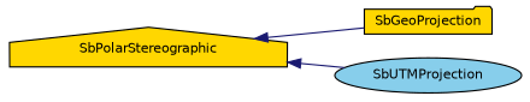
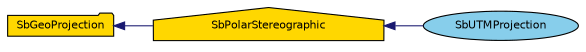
  digraph {
    rankdir=LR
    node [color=black fillcolor=gold fontname=Helvetica fontsize=10 style=filled]
    edge [color=midnightblue dir=back fontname=Helvetica fontsize=10 labelfontname=Helvetica labelfontsize=10 style=solid]
    n1 [height=0.2 label=SbGeoProjection shape=folder width=0.4]
    n2 [height=0.2 label=SbPolarStereographic shape=house width=0.4]
    n3 [fillcolor=skyblue height=0.2 label=SbUTMProjection shape=ellipse width=0.4]
-   n2 -> n1
+   n1 -> n2
    n2 -> n3
  }
